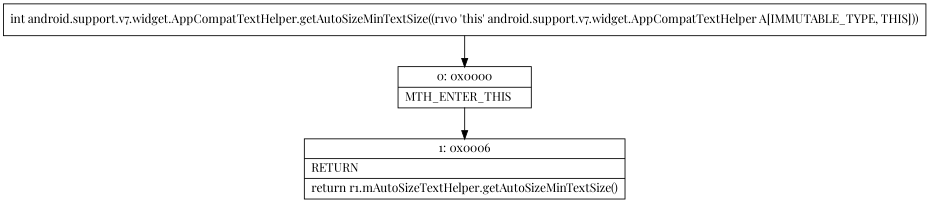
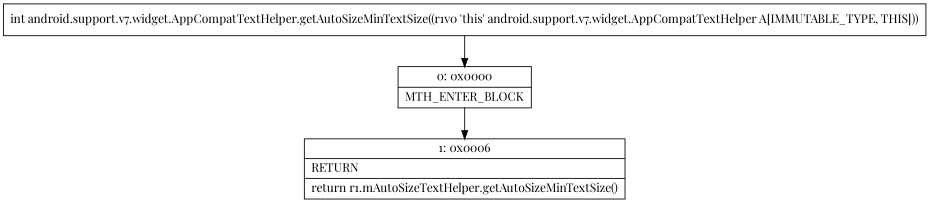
  digraph {
    fontname="Playfair Display"
    node [shape=record fontname="Playfair Display"]
    edge [fontname="Playfair Display"]
-   n1 [label="{0\:\ 0x0000|MTH_ENTER_THIS\l}"]
+   n1 [label="{0\:\ 0x0000|MTH_ENTER_BLOCK\l}"]
    n2 [label="{1\:\ 0x0006|RETURN\l|return r1.mAutoSizeTextHelper.getAutoSizeMinTextSize()\l}"]
    n3 [label="{int android.support.v7.widget.AppCompatTextHelper.getAutoSizeMinTextSize((r1v0 'this' android.support.v7.widget.AppCompatTextHelper A[IMMUTABLE_TYPE, THIS])) }"]
    n1 -> n2
    n3 -> n1
  }
